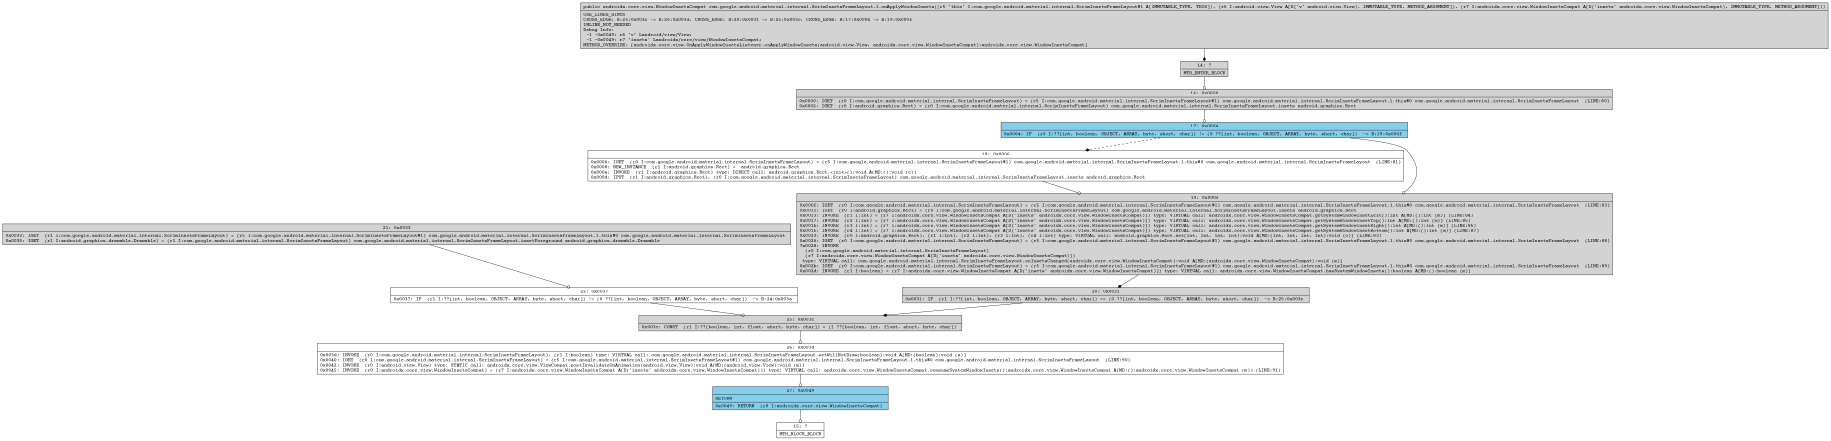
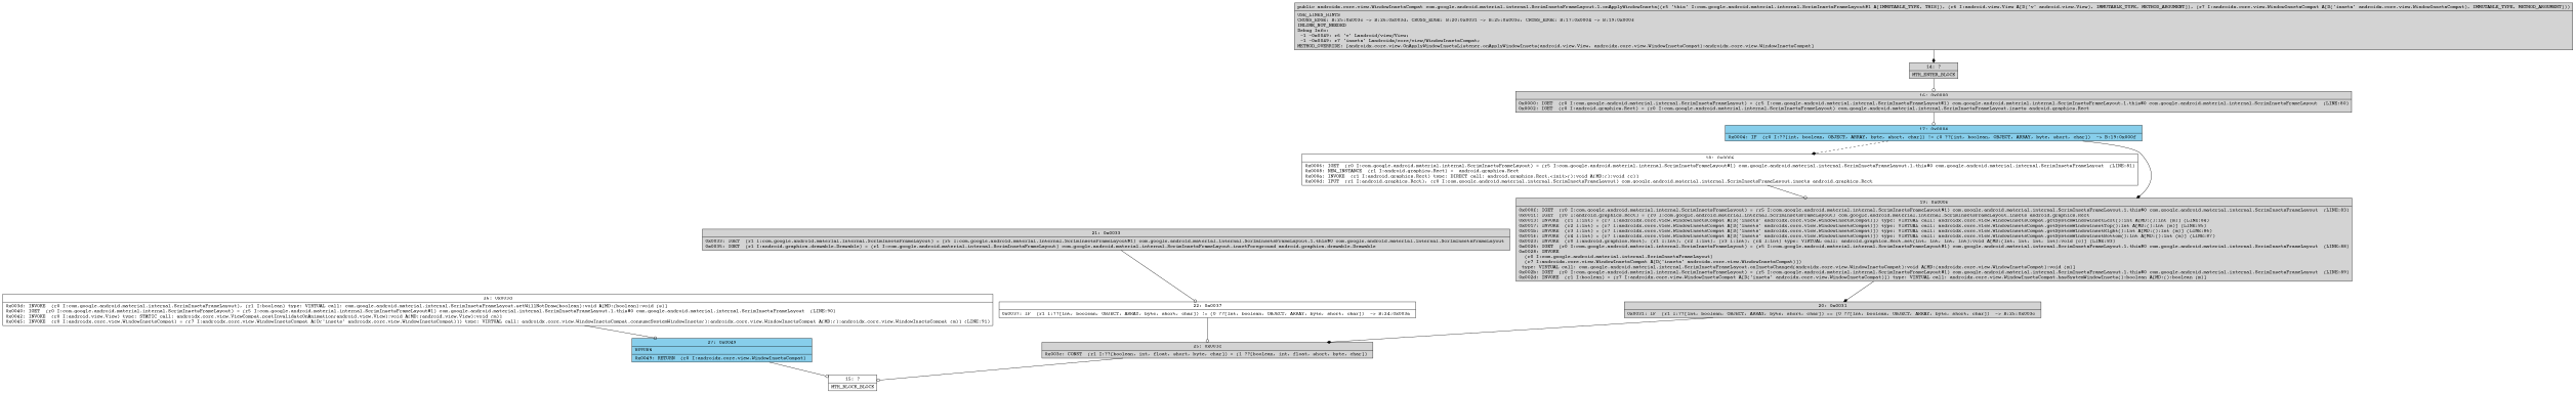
  digraph {
    fontname="Courier Prime"
    node [fillcolor=lightgrey fontname="Courier Prime" shape=record style=filled]
    edge [arrowhead=odot fontname="Courier Prime"]
    n1 [label="{14\:\ ?|MTH_ENTER_BLOCK\l}"]
    n2 [label="{16\:\ 0x0000|0x0000: IGET  (r0 I:com.google.android.material.internal.ScrimInsetsFrameLayout) = (r5 I:com.google.android.material.internal.ScrimInsetsFrameLayout$1) com.google.android.material.internal.ScrimInsetsFrameLayout.1.this$0 com.google.android.material.internal.ScrimInsetsFrameLayout  (LINE:80)\l0x0002: IGET  (r0 I:android.graphics.Rect) = (r0 I:com.google.android.material.internal.ScrimInsetsFrameLayout) com.google.android.material.internal.ScrimInsetsFrameLayout.insets android.graphics.Rect \l}"]
    n3 [fillcolor=skyblue label="{17\:\ 0x0004|0x0004: IF  (r0 I:??[int, boolean, OBJECT, ARRAY, byte, short, char]) != (0 ??[int, boolean, OBJECT, ARRAY, byte, short, char])  \-\> B:19:0x000f \l}"]
    n4 [fillcolor=white label="{18\:\ 0x0006|0x0006: IGET  (r0 I:com.google.android.material.internal.ScrimInsetsFrameLayout) = (r5 I:com.google.android.material.internal.ScrimInsetsFrameLayout$1) com.google.android.material.internal.ScrimInsetsFrameLayout.1.this$0 com.google.android.material.internal.ScrimInsetsFrameLayout  (LINE:81)\l0x0008: NEW_INSTANCE  (r1 I:android.graphics.Rect) =  android.graphics.Rect \l0x000a: INVOKE  (r1 I:android.graphics.Rect) type: DIRECT call: android.graphics.Rect.\<init\>():void A[MD:():void (c)]\l0x000d: IPUT  (r1 I:android.graphics.Rect), (r0 I:com.google.android.material.internal.ScrimInsetsFrameLayout) com.google.android.material.internal.ScrimInsetsFrameLayout.insets android.graphics.Rect \l}"]
-   n5 [label="{19\:\ 0x000f|0x000f: IGET  (r0 I:com.google.android.material.internal.ScrimInsetsFrameLayout) = (r5 I:com.google.android.material.internal.ScrimInsetsFrameLayout$1) com.google.android.material.internal.ScrimInsetsFrameLayout.1.this$0 com.google.android.material.internal.ScrimInsetsFrameLayout  (LINE:83)\l0x0011: IGET  (r0 I:android.graphics.Rect) = (r0 I:com.google.android.material.internal.ScrimInsetsFrameLayout) com.google.android.material.internal.ScrimInsetsFrameLayout.insets android.graphics.Rect \l0x0013: INVOKE  (r1 I:int) = (r7 I:androidx.core.view.WindowInsetsCompat A[D('insets' androidx.core.view.WindowInsetsCompat)]) type: VIRTUAL call: androidx.core.view.WindowInsetsCompat.getSystemWindowInsetLeft():int A[MD:():int (m)] (LINE:84)\l0x0017: INVOKE  (r2 I:int) = (r7 I:androidx.core.view.WindowInsetsCompat A[D('insets' androidx.core.view.WindowInsetsCompat)]) type: VIRTUAL call: androidx.core.view.WindowInsetsCompat.getSystemWindowInsetTop():int A[MD:():int (m)] (LINE:85)\l0x001b: INVOKE  (r3 I:int) = (r7 I:androidx.core.view.WindowInsetsCompat A[D('insets' androidx.core.view.WindowInsetsCompat)]) type: VIRTUAL call: androidx.core.view.WindowInsetsCompat.getSystemWindowInsetRight():int A[MD:():int (m)] (LINE:86)\l0x001f: INVOKE  (r4 I:int) = (r7 I:androidx.core.view.WindowInsetsCompat A[D('insets' androidx.core.view.WindowInsetsCompat)]) type: VIRTUAL call: androidx.core.view.WindowInsetsCompat.getSystemWindowInsetBottom():int A[MD:():int (m)] (LINE:87)\l0x0023: INVOKE  (r0 I:android.graphics.Rect), (r1 I:int), (r2 I:int), (r3 I:int), (r4 I:int) type: VIRTUAL call: android.graphics.Rect.set(int, int, int, int):void A[MD:(int, int, int, int):void (c)] (LINE:83)\l0x0026: IGET  (r0 I:com.google.android.material.internal.ScrimInsetsFrameLayout) = (r5 I:com.google.android.material.internal.ScrimInsetsFrameLayout$1) com.google.android.material.internal.ScrimInsetsFrameLayout.1.this$0 com.google.android.material.internal.ScrimInsetsFrameLayout  (LINE:88)\l7x0028: INVOKE  \l  (r0 I:com.google.android.material.internal.ScrimInsetsFrameLayout)\l  (r7 I:androidx.core.view.WindowInsetsCompat A[D('insets' androidx.core.view.WindowInsetsCompat)])\l type: VIRTUAL call: com.google.android.material.internal.ScrimInsetsFrameLayout.onInsetsChanged(androidx.core.view.WindowInsetsCompat):void A[MD:(androidx.core.view.WindowInsetsCompat):void (m)]\l0x002b: IGET  (r0 I:com.google.android.material.internal.ScrimInsetsFrameLayout) = (r5 I:com.google.android.material.internal.ScrimInsetsFrameLayout$1) com.google.android.material.internal.ScrimInsetsFrameLayout.1.this$0 com.google.android.material.internal.ScrimInsetsFrameLayout  (LINE:89)\l0x002d: INVOKE  (r1 I:boolean) = (r7 I:androidx.core.view.WindowInsetsCompat A[D('insets' androidx.core.view.WindowInsetsCompat)]) type: VIRTUAL call: androidx.core.view.WindowInsetsCompat.hasSystemWindowInsets():boolean A[MD:():boolean (m)]\l}"]
+   n5 [label="{19\:\ 0x000f|0x000f: IGET  (r0 I:com.google.android.material.internal.ScrimInsetsFrameLayout) = (r5 I:com.google.android.material.internal.ScrimInsetsFrameLayout$1) com.google.android.material.internal.ScrimInsetsFrameLayout.1.this$0 com.google.android.material.internal.ScrimInsetsFrameLayout  (LINE:83)\l0x0011: IGET  (r0 I:android.graphics.Rect) = (r0 I:com.google.android.material.internal.ScrimInsetsFrameLayout) com.google.android.material.internal.ScrimInsetsFrameLayout.insets android.graphics.Rect \l0x0013: INVOKE  (r1 I:int) = (r7 I:androidx.core.view.WindowInsetsCompat A[D('insets' androidx.core.view.WindowInsetsCompat)]) type: VIRTUAL call: androidx.core.view.WindowInsetsCompat.getSystemWindowInsetLeft():int A[MD:():int (m)] (LINE:84)\l0x0017: INVOKE  (r2 I:int) = (r7 I:androidx.core.view.WindowInsetsCompat A[D('insets' androidx.core.view.WindowInsetsCompat)]) type: VIRTUAL call: androidx.core.view.WindowInsetsCompat.getSystemWindowInsetTop():int A[MD:():int (m)] (LINE:85)\l0x001b: INVOKE  (r3 I:int) = (r7 I:androidx.core.view.WindowInsetsCompat A[D('insets' androidx.core.view.WindowInsetsCompat)]) type: VIRTUAL call: androidx.core.view.WindowInsetsCompat.getSystemWindowInsetRight():int A[MD:():int (m)] (LINE:86)\l0x001f: INVOKE  (r4 I:int) = (r7 I:androidx.core.view.WindowInsetsCompat A[D('insets' androidx.core.view.WindowInsetsCompat)]) type: VIRTUAL call: androidx.core.view.WindowInsetsCompat.getSystemWindowInsetBottom():int A[MD:():int (m)] (LINE:87)\l0x0023: INVOKE  (r0 I:android.graphics.Rect), (r1 I:int), (r2 I:int), (r3 I:int), (r4 I:int) type: VIRTUAL call: android.graphics.Rect.set(int, int, int, int):void A[MD:(int, int, int, int):void (c)] (LINE:83)\l0x0026: IGET  (r0 I:com.google.android.material.internal.ScrimInsetsFrameLayout) = (r5 I:com.google.android.material.internal.ScrimInsetsFrameLayout$1) com.google.android.material.internal.ScrimInsetsFrameLayout.1.this$0 com.google.android.material.internal.ScrimInsetsFrameLayout  (LINE:88)\l0x0028: INVOKE  \l  (r0 I:com.google.android.material.internal.ScrimInsetsFrameLayout)\l  (r7 I:androidx.core.view.WindowInsetsCompat A[D('insets' androidx.core.view.WindowInsetsCompat)])\l type: VIRTUAL call: com.google.android.material.internal.ScrimInsetsFrameLayout.onInsetsChanged(androidx.core.view.WindowInsetsCompat):void A[MD:(androidx.core.view.WindowInsetsCompat):void (m)]\l0x002b: IGET  (r0 I:com.google.android.material.internal.ScrimInsetsFrameLayout) = (r5 I:com.google.android.material.internal.ScrimInsetsFrameLayout$1) com.google.android.material.internal.ScrimInsetsFrameLayout.1.this$0 com.google.android.material.internal.ScrimInsetsFrameLayout  (LINE:89)\l0x002d: INVOKE  (r1 I:boolean) = (r7 I:androidx.core.view.WindowInsetsCompat A[D('insets' androidx.core.view.WindowInsetsCompat)]) type: VIRTUAL call: androidx.core.view.WindowInsetsCompat.hasSystemWindowInsets():boolean A[MD:():boolean (m)]\l}"]
    n6 [label="{20\:\ 0x0031|0x0031: IF  (r1 I:??[int, boolean, OBJECT, ARRAY, byte, short, char]) == (0 ??[int, boolean, OBJECT, ARRAY, byte, short, char])  \-\> B:25:0x003c \l}"]
    n7 [label="{25\:\ 0x003c|0x003c: CONST  (r1 I:??[boolean, int, float, short, byte, char]) = (1 ??[boolean, int, float, short, byte, char]) \l}"]
    n8 [label="{21\:\ 0x0033|0x0033: IGET  (r1 I:com.google.android.material.internal.ScrimInsetsFrameLayout) = (r5 I:com.google.android.material.internal.ScrimInsetsFrameLayout$1) com.google.android.material.internal.ScrimInsetsFrameLayout.1.this$0 com.google.android.material.internal.ScrimInsetsFrameLayout \l0x0035: IGET  (r1 I:android.graphics.drawable.Drawable) = (r1 I:com.google.android.material.internal.ScrimInsetsFrameLayout) com.google.android.material.internal.ScrimInsetsFrameLayout.insetForeground android.graphics.drawable.Drawable \l}"]
    n9 [fillcolor=white label="{22\:\ 0x0037|0x0037: IF  (r1 I:??[int, boolean, OBJECT, ARRAY, byte, short, char]) != (0 ??[int, boolean, OBJECT, ARRAY, byte, short, char])  \-\> B:24:0x003a \l}"]
    n10 [fillcolor=white label="{26\:\ 0x003d|0x003d: INVOKE  (r0 I:com.google.android.material.internal.ScrimInsetsFrameLayout), (r1 I:boolean) type: VIRTUAL call: com.google.android.material.internal.ScrimInsetsFrameLayout.setWillNotDraw(boolean):void A[MD:(boolean):void (s)]\l0x0040: IGET  (r0 I:com.google.android.material.internal.ScrimInsetsFrameLayout) = (r5 I:com.google.android.material.internal.ScrimInsetsFrameLayout$1) com.google.android.material.internal.ScrimInsetsFrameLayout.1.this$0 com.google.android.material.internal.ScrimInsetsFrameLayout  (LINE:90)\l0x0042: INVOKE  (r0 I:android.view.View) type: STATIC call: androidx.core.view.ViewCompat.postInvalidateOnAnimation(android.view.View):void A[MD:(android.view.View):void (m)]\l0x0045: INVOKE  (r0 I:androidx.core.view.WindowInsetsCompat) = (r7 I:androidx.core.view.WindowInsetsCompat A[D('insets' androidx.core.view.WindowInsetsCompat)]) type: VIRTUAL call: androidx.core.view.WindowInsetsCompat.consumeSystemWindowInsets():androidx.core.view.WindowInsetsCompat A[MD:():androidx.core.view.WindowInsetsCompat (m)] (LINE:91)\l}"]
    n11 [fillcolor=skyblue label="{27\:\ 0x0049|RETURN\l|0x0049: RETURN  (r0 I:androidx.core.view.WindowInsetsCompat) \l}"]
    n12 [fillcolor=white label="{15\:\ ?|MTH_BLOCK_BLOCK\l}"]
    n13 [label="{public androidx.core.view.WindowInsetsCompat com.google.android.material.internal.ScrimInsetsFrameLayout.1.onApplyWindowInsets((r5 'this' I:com.google.android.material.internal.ScrimInsetsFrameLayout$1 A[IMMUTABLE_TYPE, THIS]), (r6 I:android.view.View A[D('v' android.view.View), IMMUTABLE_TYPE, METHOD_ARGUMENT]), (r7 I:androidx.core.view.WindowInsetsCompat A[D('insets' androidx.core.view.WindowInsetsCompat), IMMUTABLE_TYPE, METHOD_ARGUMENT]))  | USE_LINES_HINTS\lCROSS_EDGE: B:25:0x003c \-\> B:26:0x003d, CROSS_EDGE: B:20:0x0031 \-\> B:25:0x003c, CROSS_EDGE: B:17:0x0004 \-\> B:19:0x000f\lINLINE_NOT_NEEDED\lDebug Info:\l  \-1 \-0x0049: r6 'v' Landroid\/view\/View;\l  \-1 \-0x0049: r7 'insets' Landroidx\/core\/view\/WindowInsetsCompat;\lMETHOD_OVERRIDE: [androidx.core.view.OnApplyWindowInsetsListener.onApplyWindowInsets(android.view.View, androidx.core.view.WindowInsetsCompat):androidx.core.view.WindowInsetsCompat]\l}"]
    n1 -> n2
    n2 -> n3
    n3 -> n4 [arrowhead=diamond style=dashed]
-   n3 -> n5
+   n3 -> n5 [arrowhead=diamond]
    n4 -> n5
    n5 -> n6 [arrowhead=diamond]
    n6 -> n7 [arrowhead=diamond]
-   n7 -> n10
+   n7 -> n12
    n8 -> n9
    n9 -> n7 [style=solid]
    n10 -> n11
    n11 -> n12
    n13 -> n1 [arrowhead=diamond]
  }
